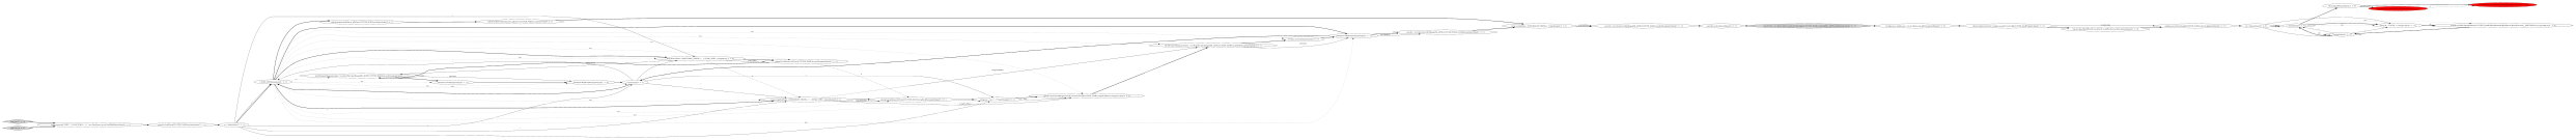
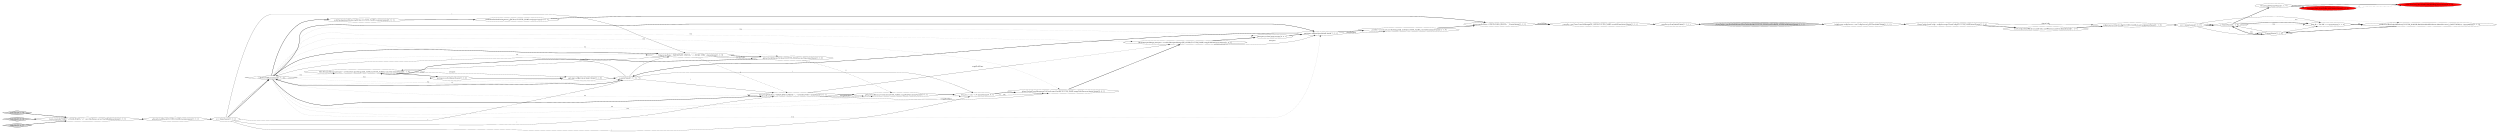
  digraph {
    fontname="EB Garamond"
    rankdir=LR
    node [fillcolor=white fontname="EB Garamond" shape=ellipse style=filled]
    edge [fontname="EB Garamond" style=bold]
-   n1 [label="i < NUM_NODE@@@6@@@['1', '1', '1']"]
+   n1 [label="i < NUM_NODE@@@6@@@['1', '1', '1']" shape=diamond]
    n2 [label="MockParticipantManager participant = new MockParticipantManager(ZK_ADDR,CLUSTER_NAME,instanceName)@@@10@@@['1', '1', '0']"]
    n3 [label="participant.syncStart()@@@11@@@['1', '1', '0']"]
    n4 [label="_participants.add(participant)@@@14@@@['1', '1', '1']"]
    n5 [label="String instanceName = PARTICIPANT_PREFIX + \"_\" + (START_PORT + i)@@@8@@@['1', '1', '0']"]
    n6 [label="_gSetupTool.addInstanceToCluster(CLUSTER_NAME,storageNodeName)@@@9@@@['0', '0', '1']"]
    n7 [label="participant.syncStart()@@@13@@@['0', '0', '1']"]
    n8 [label="_gSetupTool.addInstanceToCluster(CLUSTER_NAME,instanceName)@@@9@@@['1', '1', '0']"]
    n9 [label="enableTopologyAwareRebalance(_gZkClient,CLUSTER_NAME,true)@@@16@@@['0', '0', '1']"]
    n10 [label="_participants.add(participant)@@@12@@@['1', '1', '0']"]
    n11 [label="MockParticipantManager participant = new MockParticipantManager(ZK_ADDR,CLUSTER_NAME,storageNodeName)@@@12@@@['0', '0', '1']"]
    n12 [label="i++@@@7@@@['1', '1', '1']"]
    n13 [label="String zone = \"zone-\" + i % 3@@@10@@@['0', '0', '1']"]
    n14 [label="_gSetupTool.getClusterManagementTool().setInstanceZoneId(CLUSTER_NAME,storageNodeName,zone)@@@11@@@['0', '0', '1']"]
    n15 [label="String storageNodeName = PARTICIPANT_PREFIX + \"_\" + (START_PORT + i)@@@8@@@['0', '0', '1']"]
    n16 [label="_controller = new ClusterControllerManager(ZK_ADDR,CLUSTER_NAME,controllerName)@@@15@@@['1', '1', '0']"]
    n17 [label="enablePersistBestPossibleAssignment(_gZkClient,CLUSTER_NAME,true)@@@17@@@['0', '0', '1']"]
    n18 [label="i < 3@@@25@@@['1', '1', '0']" shape=diamond]
    n19 [label="i++@@@26@@@['1', '1', '0']" shape=diamond]
    n20 [label="Thread.sleep(100)@@@30@@@['1', '1', '0']"]
    n21 [label="createResourceWithDelayedRebalance(CLUSTER_NAME,db,BuiltInStateModelDefinitions.MasterSlave.name(),_PARTITIONS,3,3,-1)@@@28@@@['1', '1', '0']"]
    n22 [label="String db = \"Test-DB-\" + i++@@@27@@@['1', '1', '0']"]
    n23 [fillcolor=red label="Assert.assertTrue(_clusterVerifier.verify())@@@31@@@['1', '0', '0']"]
    n24 [fillcolor=red label="Assert.assertTrue(_clusterVerifier.verifyByPolling())@@@31@@@['0', '1', '0']"]
    n25 [label="System.out.println(\"START \" + CLASS_NAME + \" at \" + new Date(System.currentTimeMillis()))@@@3@@@['1', '1', '1']"]
    n26 [label="_gSetupTool.addCluster(CLUSTER_NAME,true)@@@4@@@['1', '1', '1']"]
    n27 [label="int i = 0@@@5@@@['1', '1', '1']"]
    n28 [label="ConfigAccessor configAccessor = new ConfigAccessor(_gZkClient)@@@20@@@['1', '1', '0']"]
    n29 [label="ClusterConfig clusterConfig = configAccessor.getClusterConfig(CLUSTER_NAME)@@@21@@@['1', '1', '0']"]
    n30 [label="configAccessor.setClusterConfig(CLUSTER_NAME,clusterConfig)@@@23@@@['1', '1', '0']"]
    n31 [label="clusterConfig.setMaxOfflineInstancesAllowed(_maxOfflineInstancesAllowed)@@@22@@@['1', '1', '0']"]
+   n32 [fillcolor=lightgray label="beforeClass['0', '1', '0']" shape=diamond]
    n33 [label="String controllerName = CONTROLLER_PREFIX + \"_0\"@@@18@@@['1', '1', '1']"]
    n34 [label="_controller = new ClusterControllerManager(ZK_ADDR,CLUSTER_NAME,controllerName)@@@19@@@['1', '1', '1']"]
    n35 [fillcolor=lightgray label="beforeClass['1', '0', '0']" shape=diamond]
    n36 [label="int i = 0@@@24@@@['1', '1', '0']"]
    n37 [label="_controller.syncStart()@@@20@@@['1', '1', '1']"]
    n38 [fillcolor=lightgray label="_clusterVerifier = new BestPossibleExternalViewVerifier.Builder(CLUSTER_NAME).setZkAddr(ZK_ADDR).build()@@@21@@@['1', '1', '1']"]
    n39 [fillcolor=lightgray label="beforeClass['0', '0', '1']" shape=diamond]
    n1 -> n2 [label=true style=dotted]
    n1 -> n3 [label=true style=dotted]
    n1 -> n4 [label=true style=dotted]
    n1 -> n4
    n1 -> n5 [label=true style=dotted]
    n1 -> n5
    n1 -> n6 [label=true style=dotted]
    n1 -> n7 [label=true style=dotted]
    n1 -> n8 [label=true style=dotted]
    n1 -> n9
    n1 -> n10 [label=true style=dotted]
    n1 -> n11 [label=true style=dotted]
    n1 -> n12 [label=true style=dotted]
    n1 -> n13 [label=true style=dotted]
    n1 -> n14 [label=true style=dotted]
    n1 -> n15
    n1 -> n15 [label=true style=dotted]
    n2 -> n3
    n2 -> n10 [label=participant style=solid]
    n3 -> n10
    n4 -> n12
    n4 -> n16 [label=controllerName style=solid]
    n4 -> n16
    n5 -> n2 [label=instanceName style=solid]
    n5 -> n8 [label=instanceName style=solid]
    n5 -> n8
    n5 -> n15 [label=0 style=dashed]
    n6 -> n13
    n7 -> n4
    n8 -> n2
    n8 -> n6 [label=0 style=dashed]
    n9 -> n17
    n10 -> n12
    n11 -> n4 [label=participant style=solid]
    n11 -> n7
    n12 -> n1
    n12 -> n1 [label=i style=solid]
    n12 -> n5 [label=i style=solid]
    n12 -> n13 [label=i style=solid]
    n12 -> n15 [label=i style=solid]
    n13 -> n14
    n13 -> n14 [label=zone style=solid]
    n14 -> n11
    n15 -> n6 [label=storageNodeName style=solid]
    n15 -> n6
    n15 -> n11 [label=storageNodeName style=solid]
    n15 -> n14 [label=storageNodeName style=solid]
    n16 -> n33
    n17 -> n33
    n18 -> n19 [label=true style=dotted]
    n18 -> n20
    n18 -> n21 [label=true style=dotted]
    n18 -> n22 [label=true style=dotted]
    n18 -> n22
    n19 -> n18
    n19 -> n18 [label=i style=solid]
    n19 -> n22 [label=i style=solid]
    n20 -> n23
    n20 -> n24
    n21 -> n19
    n22 -> n21 [label=db style=solid]
    n22 -> n21
    n23 -> n24 [label=0 style=dashed]
    n25 -> n26
    n26 -> n27
    n27 -> n1
    n27 -> n1 [label=i style=solid]
    n27 -> n5 [label=i style=solid]
    n27 -> n12 [label=i style=solid]
    n27 -> n13 [label=i style=solid]
    n27 -> n15 [label=i style=solid]
    n28 -> n29
    n29 -> n30 [label=clusterConfig style=solid]
    n29 -> n31
    n30 -> n36
    n31 -> n30
+   n32 -> n25
    n33 -> n34 [label=controllerName style=solid]
    n33 -> n34
    n34 -> n37
    n35 -> n25
    n36 -> n18 [label=i style=solid]
    n36 -> n18
    n36 -> n19 [label=i style=solid]
    n36 -> n22 [label=i style=solid]
    n37 -> n38
    n38 -> n28
    n39 -> n25
  }
